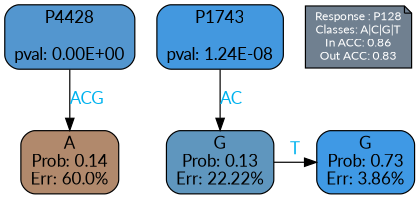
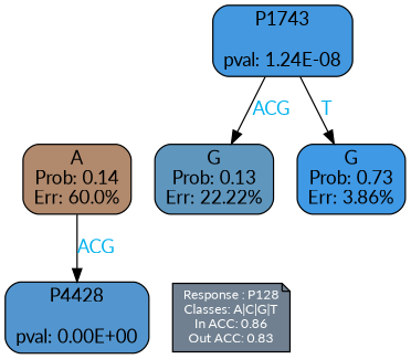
  digraph {
    fontname=Lato
    ranksep=equally
    splines=polylines
    node [color=black fontname=Lato shape=box style="filled, rounded"]
    edge [fontcolor=deepskyblue2 fontname=Lato]
    n1 [fillcolor="#b1896c" label="A\nProb: 0.14\nErr: 60.0%"]
    n2 [fillcolor="#5f96be" label="G\nProb: 0.13\nErr: 22.22%"]
    n3 [fillcolor="#3f99e5" label="G\nProb: 0.73\nErr: 3.86%"]
    n4 [align=left fillcolor=slategray fontcolor=white fontsize=10 label="Response : P128\nClasses: A|C|G|T\nIn ACC: 0.86\nOut ACC: 0.83\n" shape=note style=filled]
    n5 [fillcolor="#5396cf" label="P4428\n\npval: 0.00E+00"]
    n6 [fillcolor="#4398df" label="P1743\n\npval: 1.24E-08"]
    subgraph sub_1 {
      rank=same
      n1
      n2
      n3
    }
    subgraph sub_2 {
      rank=same
      n4
      n5
    }
-   n5 -> n1 [label=ACG]
-   n6 -> n2 [label=AC]
-   n2 -> n3 [label=T]
+   n1 -> n5 [label=ACG]
+   n6 -> n2 [label=ACG]
+   n6 -> n3 [label=T]
  }
